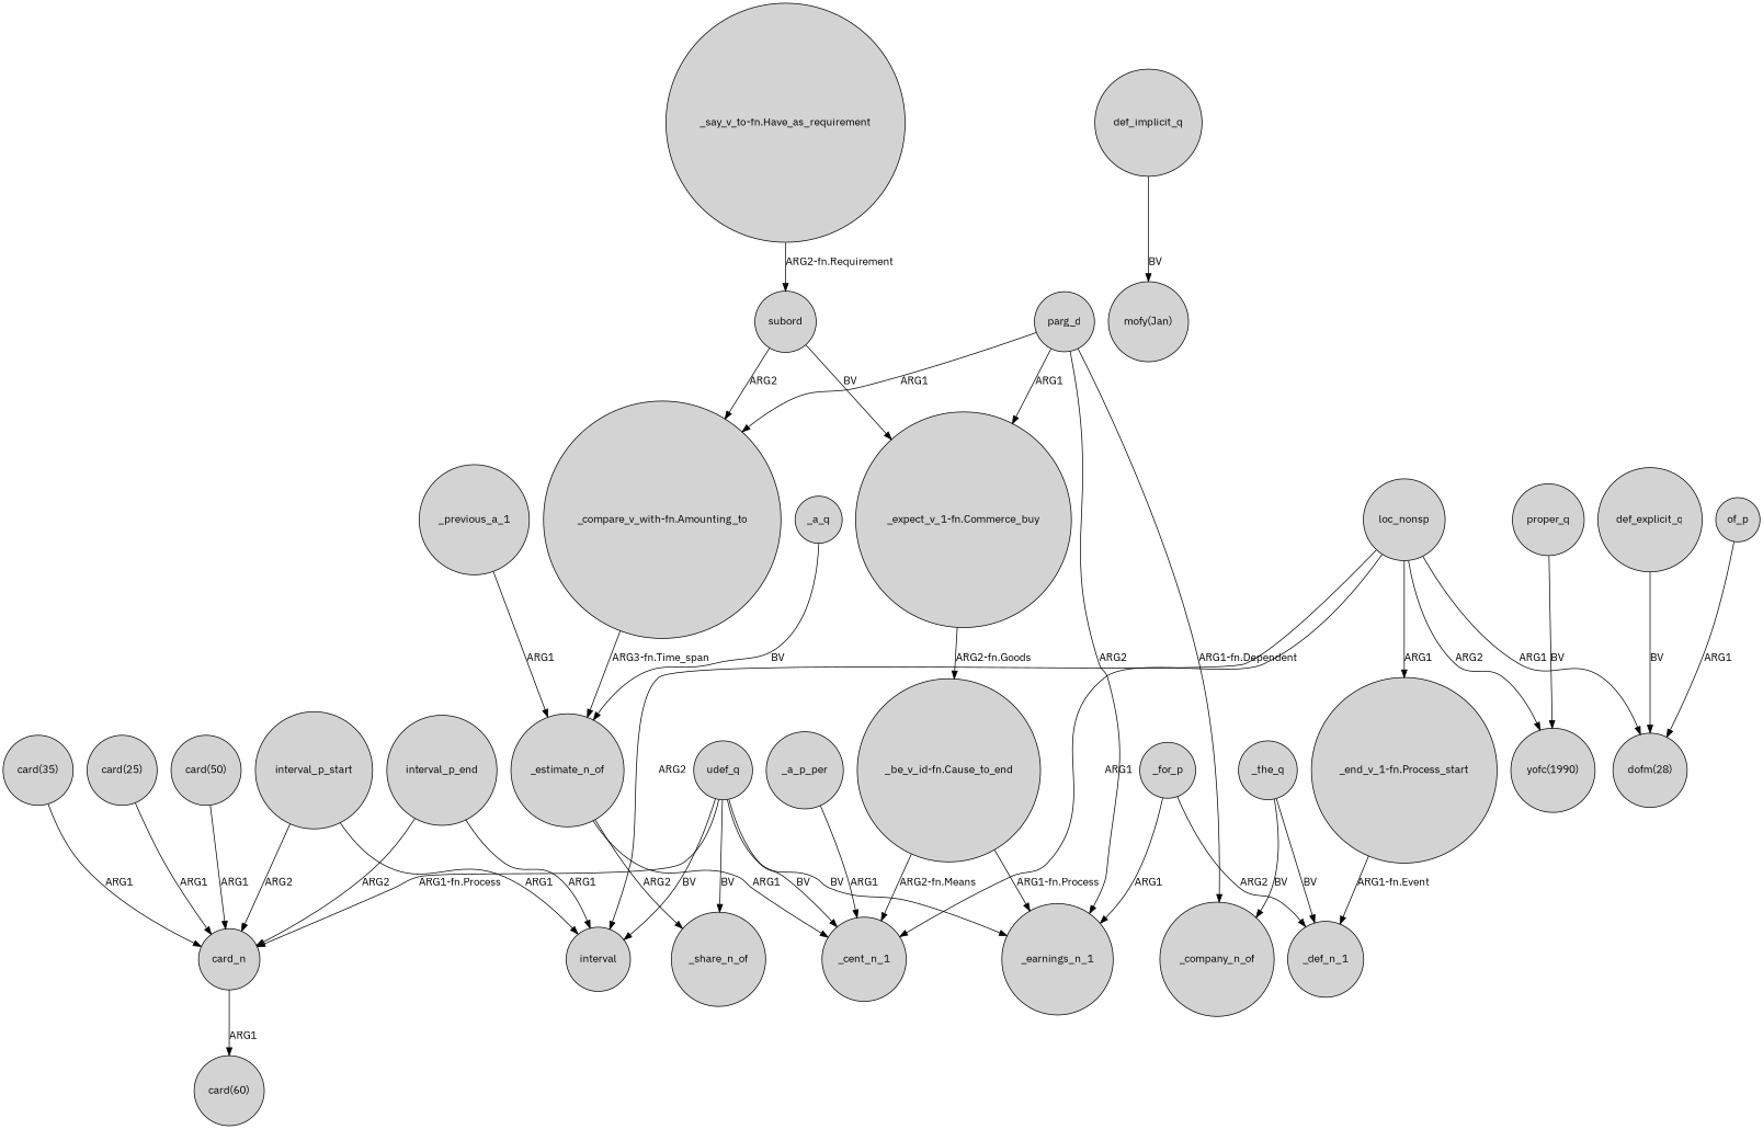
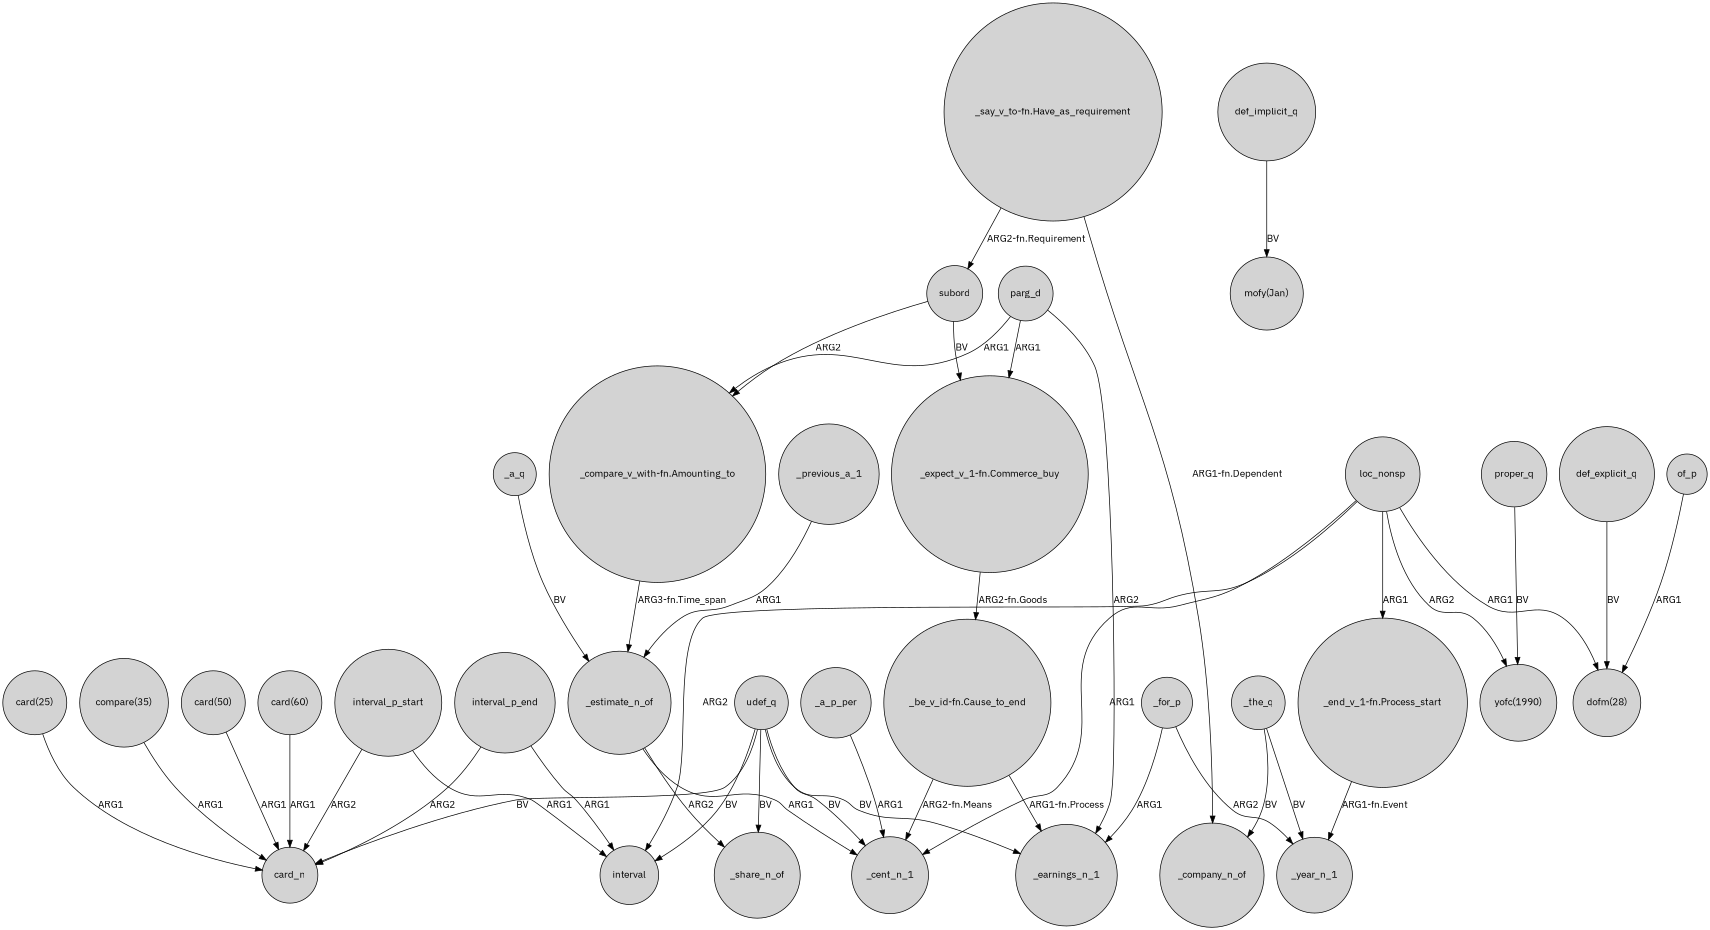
  digraph {
    fontname="IBM Plex Sans"
    node [fontname="IBM Plex Sans" shape=circle style=filled]
    edge [fontname="IBM Plex Sans"]
    n1 [label=card_n]
    "card(50)"
    loc_nonsp
    _cent_n_1
    interval
    "dofm(28)"
    "yofc(1990)"
    "_end_v_1-fn.Process_start"
-   _year_n_1 [label=_def_n_1]
+   _year_n_1
    interval_p_end
    "card(60)"
    _a_q
    _estimate_n_of
    _share_n_of
    subord
    "_expect_v_1-fn.Commerce_buy"
    "_compare_v_with-fn.Amounting_to"
    "_be_v_id-fn.Cause_to_end"
    _earnings_n_1
    _a_p_per
    of_p
    interval_p_start
    udef_q
    def_explicit_q
    "_say_v_to-fn.Have_as_requirement"
    _company_n_of
    _the_q
-   "card(35)"
+   "card(35)" [label="compare(35)"]
    proper_q
    "card(25)"
    _previous_a_1
    _for_p
    parg_d
    def_implicit_q
    "mofy(Jan)"
    "card(50)" -> n1 [label=ARG1]
    loc_nonsp -> _cent_n_1 [label=ARG1]
    loc_nonsp -> interval [label=ARG2]
    loc_nonsp -> "dofm(28)" [label=ARG1]
    loc_nonsp -> "yofc(1990)" [label=ARG2]
    loc_nonsp -> "_end_v_1-fn.Process_start" [label=ARG1]
    "_end_v_1-fn.Process_start" -> _year_n_1 [label="ARG1-fn.Event"]
    interval_p_end -> n1 [label=ARG2]
    interval_p_end -> interval [label=ARG1]
-   n1 -> "card(60)" [label=ARG1]
+   "card(60)" -> n1 [label=ARG1]
    _a_q -> _estimate_n_of [label=BV]
    _estimate_n_of -> _cent_n_1 [label=ARG1]
    _estimate_n_of -> _share_n_of [label=ARG2]
    subord -> "_expect_v_1-fn.Commerce_buy" [label=BV]
    subord -> "_compare_v_with-fn.Amounting_to" [label=ARG2]
    "_expect_v_1-fn.Commerce_buy" -> "_be_v_id-fn.Cause_to_end" [label="ARG2-fn.Goods"]
    "_compare_v_with-fn.Amounting_to" -> _estimate_n_of [label="ARG3-fn.Time_span"]
    "_be_v_id-fn.Cause_to_end" -> _cent_n_1 [label="ARG2-fn.Means"]
    "_be_v_id-fn.Cause_to_end" -> _earnings_n_1 [label="ARG1-fn.Process"]
    _a_p_per -> _cent_n_1 [label=ARG1]
    of_p -> "dofm(28)" [label=ARG1]
    interval_p_start -> n1 [label=ARG2]
    interval_p_start -> interval [label=ARG1]
-   udef_q -> n1 [label="ARG1-fn.Process"]
+   udef_q -> n1 [label=BV]
    udef_q -> _cent_n_1 [label=BV]
    udef_q -> interval [label=BV]
    udef_q -> _share_n_of [label=BV]
    udef_q -> _earnings_n_1 [label=BV]
    def_explicit_q -> "dofm(28)" [label=BV]
    "_say_v_to-fn.Have_as_requirement" -> subord [label="ARG2-fn.Requirement"]
-   parg_d -> _company_n_of [label="ARG1-fn.Dependent"]
+   "_say_v_to-fn.Have_as_requirement" -> _company_n_of [label="ARG1-fn.Dependent"]
    _the_q -> _year_n_1 [label=BV]
    _the_q -> _company_n_of [label=BV]
    "card(35)" -> n1 [label=ARG1]
    proper_q -> "yofc(1990)" [label=BV]
    "card(25)" -> n1 [label=ARG1]
    _previous_a_1 -> _estimate_n_of [label=ARG1]
    _for_p -> _year_n_1 [label=ARG2]
    _for_p -> _earnings_n_1 [label=ARG1]
    parg_d -> "_expect_v_1-fn.Commerce_buy" [label=ARG1]
    parg_d -> "_compare_v_with-fn.Amounting_to" [label=ARG1]
    parg_d -> _earnings_n_1 [label=ARG2]
    def_implicit_q -> "mofy(Jan)" [label=BV]
  }
